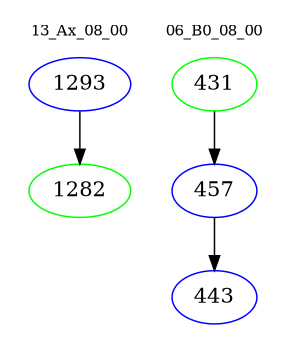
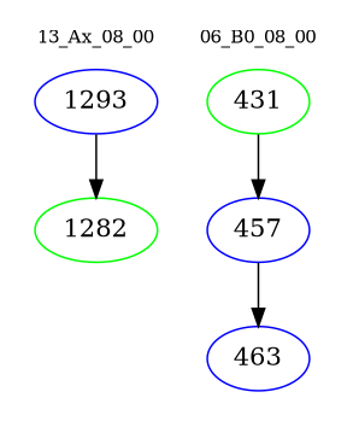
  digraph {
    node [color=blue]
    edge [color=black]
    n1 [label=1293]
    n2 [color=green label=1282]
    n3 [label=457]
    n4 [color=green label=431]
-   n5 [label=443]
+   n5 [label=463]
    subgraph cluster_1 {
      color=white
      fontsize=10
      label="13_Ax_08_00"
      n1
      n2
    }
    subgraph cluster_2 {
      color=white
      fontsize=10
      label="06_B0_08_00"
      n3
      n4
      n5
    }
    n1 -> n2
    n3 -> n5
    n4 -> n3
  }
